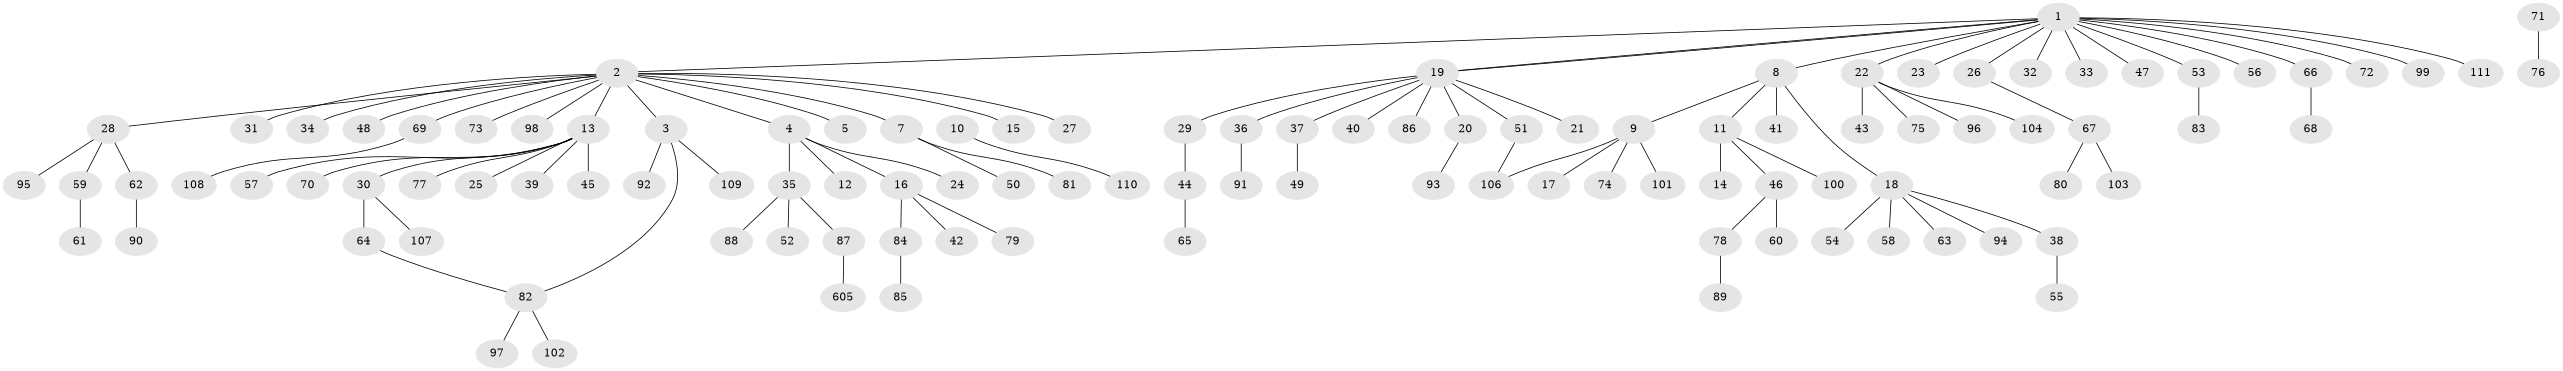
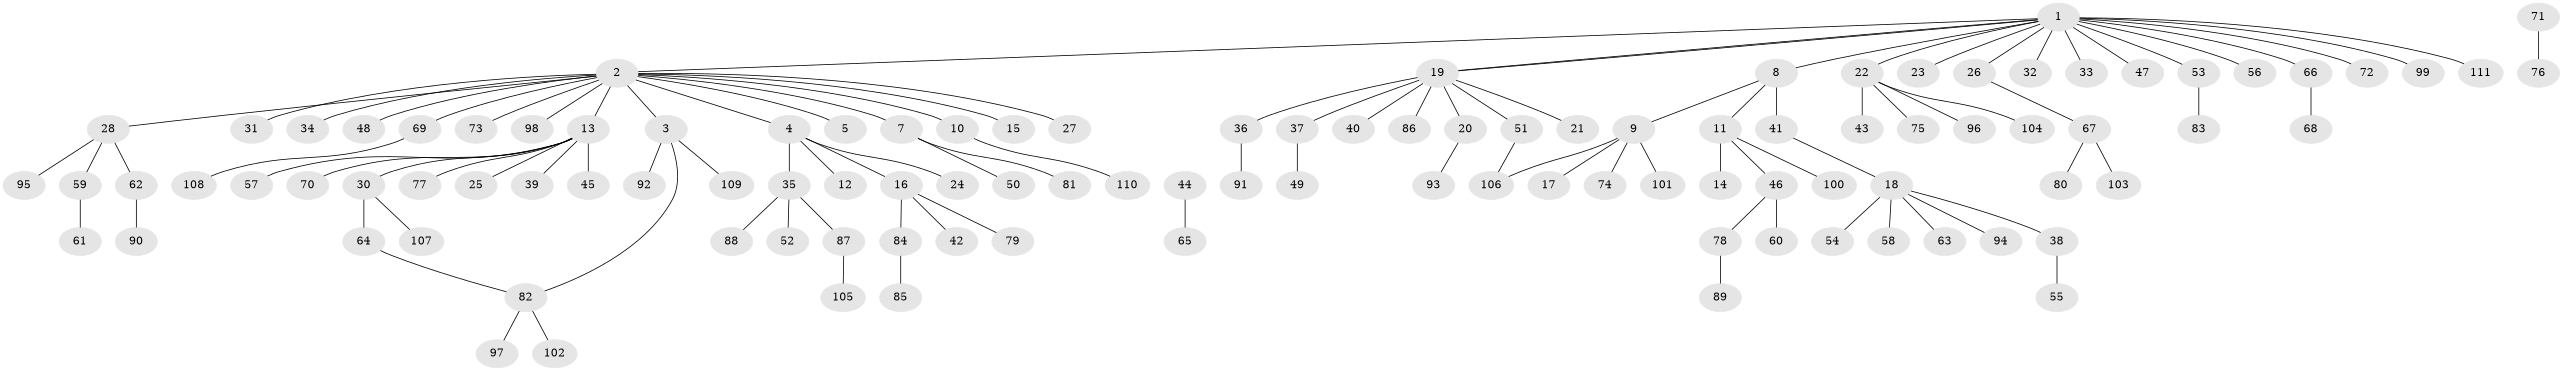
  graph {
    node [color=gray90 style=filled]
    1
    2
    8
    19
    22
    23
    26
    32
    33
    47
    53
    56
    66
    72
    99
    111
    3
    4
    5
    7
    10
    13
    15
    27
    28
    31
    34
    48
    69
    73
    98
    9
    11
    18
    41
    20
    21
-   29
    36
    37
    40
    51
    86
    43
    75
    96
    104
    67
    83
    68
    82
    92
    109
    12
    16
    24
    35
    50
    81
    110
    25
    30
    39
    45
    57
    70
    77
    59
    62
    95
    108
    97
    102
    42
    79
    84
    52
    87
    88
    17
    74
    101
    106
    14
    46
    100
    38
    54
    58
    63
    94
    60
    78
    64
    107
    71
    76
    85
    55
    93
    44
    91
    49
    80
    103
    61
    90
    65
-   105 [label=605]
+   105
    89
    1 -- 2
    1 -- 8
    1 -- 19
    1 -- 19
    1 -- 22
    1 -- 23
    1 -- 26
    1 -- 32
    1 -- 33
    1 -- 47
    1 -- 53
    1 -- 56
    1 -- 66
    1 -- 72
    1 -- 99
    1 -- 111
    2 -- 3
    2 -- 4
    2 -- 5
    2 -- 7
+   2 -- 10
    2 -- 13
    2 -- 15
    2 -- 27
    2 -- 28
    2 -- 31
    2 -- 34
    2 -- 48
    2 -- 69
    2 -- 73
    2 -- 98
    8 -- 9
    8 -- 11
-   8 -- 18
+   41 -- 18
    8 -- 41
    19 -- 20
    19 -- 21
-   19 -- 29
    19 -- 36
    19 -- 37
    19 -- 40
    19 -- 51
    19 -- 86
    22 -- 43
    22 -- 75
    22 -- 96
    22 -- 104
    26 -- 67
    53 -- 83
    66 -- 68
    3 -- 82
    3 -- 92
    3 -- 109
    4 -- 12
    4 -- 16
    4 -- 24
    4 -- 35
    7 -- 50
    7 -- 81
    10 -- 110
    13 -- 25
    13 -- 30
    13 -- 39
    13 -- 45
    13 -- 57
    13 -- 70
    13 -- 77
    28 -- 59
    28 -- 62
    28 -- 95
    69 -- 108
    9 -- 17
    9 -- 74
    9 -- 101
    9 -- 106
    11 -- 14
    11 -- 46
    11 -- 100
    18 -- 38
    18 -- 54
    18 -- 58
    18 -- 63
    18 -- 94
    20 -- 93
-   29 -- 44
    36 -- 91
    37 -- 49
    51 -- 106
    67 -- 80
    67 -- 103
    82 -- 97
    82 -- 102
    16 -- 42
    16 -- 79
    16 -- 84
    35 -- 52
    35 -- 87
    35 -- 88
    30 -- 64
    30 -- 107
    59 -- 61
    62 -- 90
    84 -- 85
    87 -- 105
    46 -- 60
    46 -- 78
    38 -- 55
    78 -- 89
    64 -- 82
    71 -- 76
    44 -- 65
  }
